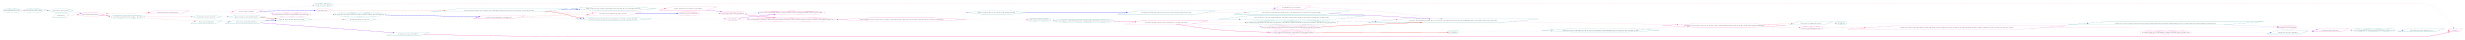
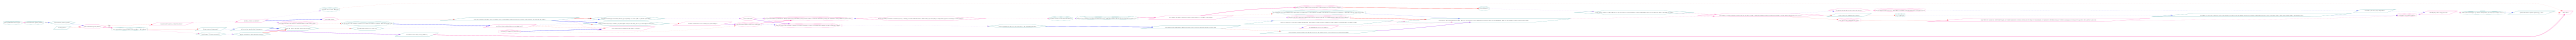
  digraph {
    fontname="PT Serif"
    rankdir=LR
    node [color=teal fontname="PT Serif" shape=parallelogram]
    edge [color=red fontname="PT Serif" style=dashed]
    "QuincyRank4Convo4 begins." [shape=cylinder]
    n2 [label="Check boolean QuincyDating" shape=cylinder]
    n3 [label="hej kochasiu, mam pytanie" shape=hexagon]
    n4 [color=deeppink label="Check boolean QuincyParvos" shape=hexagon]
    n5 [label="mam pytanie"]
    n6 [color=deeppink label="wspomniałeś parvosa, tego finansistę"]
    n7 [label="czy w przyszłości macie kogoś, kto zarządza... dużą korpo?" shape=cylinder]
    n8 [color=deeppink label="myślisz, że jest szczęśliwy?"]
    n9 [label="Dużą korpo? Co masz na myśli?" shape=hexagon]
    n10 [label="Korpo, znaczy korporacja?"]
    n11 [color=deeppink label="Szczęśliwy? Słabo go znam, Q. Nie spędzamy razem dużo czasu." shape=cylinder]
    n12 [color=deeppink label="Dlaczego pytasz?" shape=hexagon]
    n13 [label="Nie mam na to czasu. [Koniec]" shape=cylinder]
    n14 [label="korpo. korporacja. szasta grubym hajsem" shape=hexagon]
    n15 [label="tak. no wiesz. gruba ryba. biznesmen"]
    n16 [label="tak, ale masz z nim kontakt. słyszysz, co mówi. pracujesz z ludźmi, którzy pracują z nim" shape=cylinder]
    n17 [label="ten świat działa na barkach tych, co mają i tych, co potrzebują. zawsze tak było i chyba chcę wiedzieć, czy zawsze tak będzie"]
    "Chat ends." [color=deeppink]
    n19 [label="Raczej tak. Parvos Granum przewodzi Corpus." shape=hexagon]
    n20 [label="Nie mam na to czasu, sorry. [Koniec]"]
    n21 [color=deeppink label="myślisz, że jest zadowolony ze swojego życia?"]
    n22 [color=deeppink label="Nie sądzę, żeby pieniądze mogły kupić szczęście."]
    n23 [label="Myślę, że ludzie, którzy twierdzą, że pieniądze szczęścia nie dają, nie są wystarczająco kreatywni." shape=hexagon]
    n24 [label="Wygląda na takiego. Ma ludzi, którzy go wspierają i to *nie tylko* z powodu pieniędzy." shape=hexagon]
    n25 [label="Boolean QuincyParvos is now true." shape=hexagon]
    n26 [color=deeppink label="a ja mówię, że słabo się starasz lol" shape=cylinder]
    n27 [color=deeppink label="CO NIE. rozumiesz to. nie starają się wystarczająco"]
    n28 [color=deeppink label="och tak? dajesz" shape=hexagon]
    n29 [color=deeppink label="a ma rodzinę? ludzi, którzy go wspierają?" shape=cylinder]
    n30 [color=deeppink label="Jest pewna kobieta, Vala Glarios. Kiedyś była jego podwładną. Ale poszła na dno ze swoimi statkami i płonącymi armatami. Nie poddała się bez walki." shape=cylinder]
    n31 [color=deeppink label="Ma te siostry, które trenuje i którymi się otacza. Widać, że jest z nich naprawdę dumny. Są dla niego jak rodzina." shape=cylinder]
    n32 [color=deeppink label="Stworzył także przestrzeń w Pustce, którą... to długa i mało ważna historia. Uratował jej życie. Myślę, że naprawdę ją ceni. Uważa ją za swoją siostrę." shape=hexagon]
    n33 [label="Trochę wygląda to jak kult, ale co zrobisz? Tak działają pieniądze." shape=hexagon]
    n34 [label="I myślę, że dla niej też jest jak rodzina." shape=cylinder]
    n35 [label="pieniądze pozwalają kupić lojalność, póki je masz. nie ma starszego kultu niż kult złota"]
    n36 [label="nikt nie jest całkiem zły albo całkiem dobry, nie? wygląda, jakby wiedział, kto stoi po jego stronie, nie?" shape=cylinder]
    n37 [label="Nie uważam, że powinieneś tak zakochiwać się w tym człowieku. W życiu chodzi o więcej niż pieniądze."]
    n38 [color=deeppink label="Dogadalibyście się. Aż za dobrze."]
    n39 [color=deeppink label="ma zasoby, aby dbać o ludzi, na których mu zależy, a ci ludzie to doceniają"]
    n40 [label="nie mówię, że jest bohaterem, bratku. lmao. w tym świecie nie ma bohaterów. mówię tylko, że ma SPOSOBY, żeby żyć szczęśliwie i dbać o drogich mu ludzi"]
    n41 [color=deeppink label="Robi, co musi, żeby przeżyć. Szanuję to, nawet jeśli przez to jesteśmy wrogami." shape=cylinder]
    n42 [color=deeppink label="Trzyma ich przy sobie póki oferują mu wartość. Jestem pewien, że znikają kiedy tylko staną się ciężarem." shape=cylinder]
    n43 [label="Ale to nie znaczy, że nie jest okrutnym dupkiem. Nie mam do niego za grosz zaufania, a jego ludzie wciąż pchają mi się pod muszkę."]
    n44 [label="Nie zgadzam się z jego podejściem ogołocenia wszechświata ze wszystkich zasobów. Wolę skupić się na pomocy ludziom w potrzebie niż na czystej chciwości." shape=cylinder]
    n45 [color=deeppink label="a dla mnie? to jest marzenie. ustawiony na całe życie razem z moją rodzinką. nikomu niczego nie brakuje. ale do tego potrzebuję GÓRY FORSY" shape=hexagon]
    n46 [label="+10 Chemistry" shape=cylinder]
    n47 [label="Więc chcesz być bogatym dla innych?"]
    n48 [color=deeppink label="Więc chcesz być bogatym dla siebie?" shape=cylinder]
+   n49 [color=deeppink label="Wszystko sprowadza się do czystej chciwości." shape=hexagon]
    n50 [label="o tym mówię. żaden z niego bohater, w tym świecie nie ma bohaterów. ale ma SPOSOBY, żeby żyć szczęśliwie i dbać o drogich mu ludzi" shape=hexagon]
    n51 [label="+10 Chemistry" shape=cylinder]
    n52 [color=deeppink label="zupełnie nie rozumiesz. jeśli będę bogaty, to będę mógł pomóc innym. młoda loxley tego nie zrozumiała. nie pomożesz biednym żyjąc w biedzie. pomagasz im żyjąc w bogactwie, bo tam tkwi cała moc"]
    n53 [color=deeppink label="nie rozumiesz tego. nic a nic. pieniądze to potęga, a potęga pozwoli ci zmienić świat" shape=cylinder]
    n54 [label="dokładnie! w tym tkwi cała moc. kiedy już jesteś na szczycie, możesz pomóc innym się wspiąć. naprawdę zmienić świat. a do tego czasu? jesteś tylko problemem, rozumiesz mnie?"]
    n55 [color=deeppink label="w każdym razie muszę spadać" shape=cylinder]
    n56 [label="nieważne, nie chcę się z tobą kłócić"]
    n57 [color=deeppink label="chciałbym poznać tego parvosa"]
    n58 [label="brzmi jak interesujący typ. może trochę drań, ale wszyscy w korpo tacy są" shape=cylinder]
    n59 [label="tylko tak możesz zyskać przewagę, c'nie"]
    "QuincyRank4Convo4 begins." -> n2 [color=deeppink]
    n2 -> n3 [color=blue label=true style=dotted]
    n3 -> n4 [color=blue]
    n4 -> n6 [label=false]
    n4 -> n7 [color=deeppink label=true style=bold]
    n5 -> n4
    n6 -> n8 [color=deeppink style=dotted]
    n7 -> n9 [color=deeppink]
    n7 -> n10
    n8 -> n11 [color=purple style=dotted]
    n8 -> n12 [color=blue style=bold]
    n8 -> n13 [color=purple style=dotted]
    n9 -> n14 [color=purple style=dotted]
    n10 -> n15 [color=blue style=dotted]
    n11 -> n16 [style=dotted]
    n12 -> n17
    n13 -> "Chat ends." [style=dotted]
    n14 -> n19 [style=bold]
    n15 -> n19 [color=blue style=bold]
    n15 -> n20 [color=purple style=bold]
    n16 -> n21 [color=blue style=bold]
    n17 -> n22 [color=deeppink]
    n17 -> n23 [color=blue style=bold]
    n17 -> n24 [style=bold]
    n19 -> n25
    n20 -> "Chat ends." [color=deeppink style=bold]
    n21 -> n22
    n21 -> n23 [style=dotted]
    n21 -> n24 [color=blue style=dotted]
-   n22 -> n26 [color=blue style=bold]
+   n26 -> n22 [color=blue style=bold]
    n23 -> n27
    n24 -> n28 [color=purple style=dotted]
    n25 -> n21 [color=purple style=dotted]
    n26 -> n29 [style=dotted]
    n27 -> n29 [color=purple style=bold]
    n28 -> n30 [color=purple]
    n28 -> n31 [color=purple style=bold]
    n29 -> n30 [color=deeppink style=bold]
    n29 -> n31 [color=blue]
    n30 -> n32 [color=blue style=dotted]
    n31 -> n33 [color=purple style=dotted]
    n32 -> n34 [color=deeppink style=dotted]
    n33 -> n35 [color=blue style=bold]
    n34 -> n36 [color=purple style=dotted]
    n35 -> n37
    n35 -> n38 [color=blue style=dotted]
    n36 -> n39 [color=deeppink style=bold]
    n37 -> n40 [color=purple style=bold]
    n38 -> n40 [color=deeppink]
    n39 -> n41 [color=deeppink style=bold]
    n39 -> n42 [color=purple]
    n39 -> n43 [color=blue style=dotted]
    n39 -> n44 [style=dotted]
    n40 -> n45 [color=deeppink]
    n41 -> n46 [style=bold]
    n42 -> n40 [style=bold]
    n43 -> n40 [color=deeppink]
    n44 -> n40 [color=blue]
    n45 -> n47
    n45 -> n48
+   n45 -> n49 [color=blue style=dotted]
    n46 -> n50 [color=purple style=dotted]
    n47 -> n51
    n48 -> n52
+   n49 -> n53 [color=deeppink style=dotted]
    n50 -> n45 [color=deeppink]
    n51 -> n54 [color=blue style=dotted]
    n52 -> n55 [color=deeppink]
    n53 -> n56 [color=blue style=dotted]
    n54 -> n55 [color=blue]
    n55 -> n57 [color=purple style=dotted]
    n56 -> n57 [color=blue style=dotted]
    n57 -> n58 [color=deeppink]
    n58 -> n59 [color=blue]
    n59 -> "Chat ends." [style=dotted]
  }
